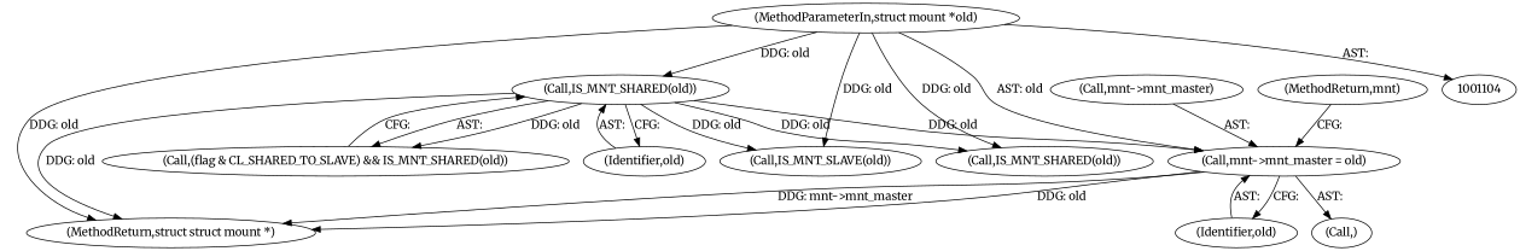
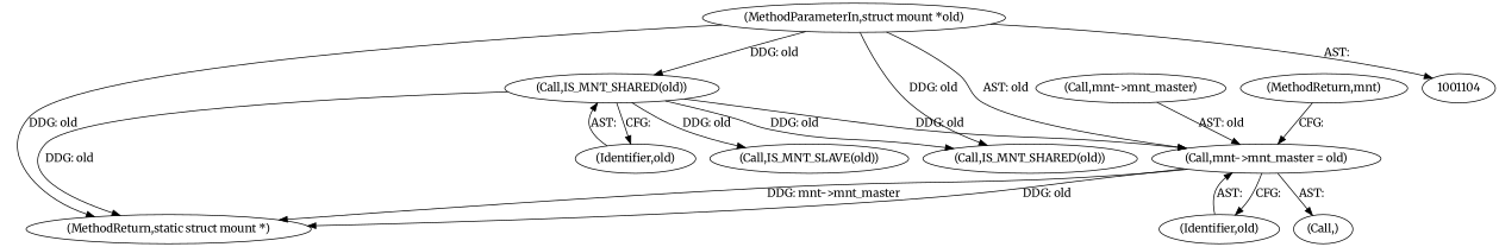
  digraph {
    fontname=Merriweather
    node [fontname=Merriweather]
    edge [fontname=Merriweather]
    n1 [label="(Call,mnt->mnt_master = old)"]
-   n2 [label="(MethodReturn,struct struct mount *)"]
+   n2 [label="(MethodReturn,static struct mount *)"]
    n3 [label="(Identifier,old)"]
    n4 [label="(Call,)"]
    n5 [label="(Call,IS_MNT_SHARED(old))"]
    n6 [label="(Call,IS_MNT_SLAVE(old))"]
-   n7 [label="(Call,(flag & CL_SHARED_TO_SLAVE) && IS_MNT_SHARED(old))"]
    n8 [label="(Identifier,old)"]
    n9 [label="(Call,IS_MNT_SHARED(old))"]
    n10 [label="(MethodParameterIn,struct mount *old)"]
    n11 [label=1001104]
    n12 [label="(Call,mnt->mnt_master)"]
    n13 [label="(MethodReturn,mnt)"]
    n1 -> n2 [label="DDG: mnt->mnt_master"]
    n1 -> n2 [label="DDG: old"]
    n1 -> n3 [label="CFG: "]
    n1 -> n4 [label="AST: "]
    n3 -> n1 [label="AST: "]
    n5 -> n1 [label="DDG: old"]
    n5 -> n2 [label="DDG: old"]
    n5 -> n6 [label="DDG: old"]
-   n5 -> n7 [label="AST: "]
-   n5 -> n7 [label="DDG: old"]
    n5 -> n8 [label="CFG: "]
    n5 -> n9 [label="DDG: old"]
-   n7 -> n5 [label="CFG: "]
    n8 -> n5 [label="AST: "]
    n10 -> n1 [label="AST: old"]
    n10 -> n2 [label="DDG: old"]
    n10 -> n5 [label="DDG: old"]
-   n10 -> n6 [label="DDG: old"]
    n10 -> n9 [label="DDG: old"]
    n10 -> n11 [label="AST: "]
-   n12 -> n1 [label="AST: "]
+   n12 -> n1 [label="AST: old"]
    n13 -> n1 [label="CFG: "]
  }
